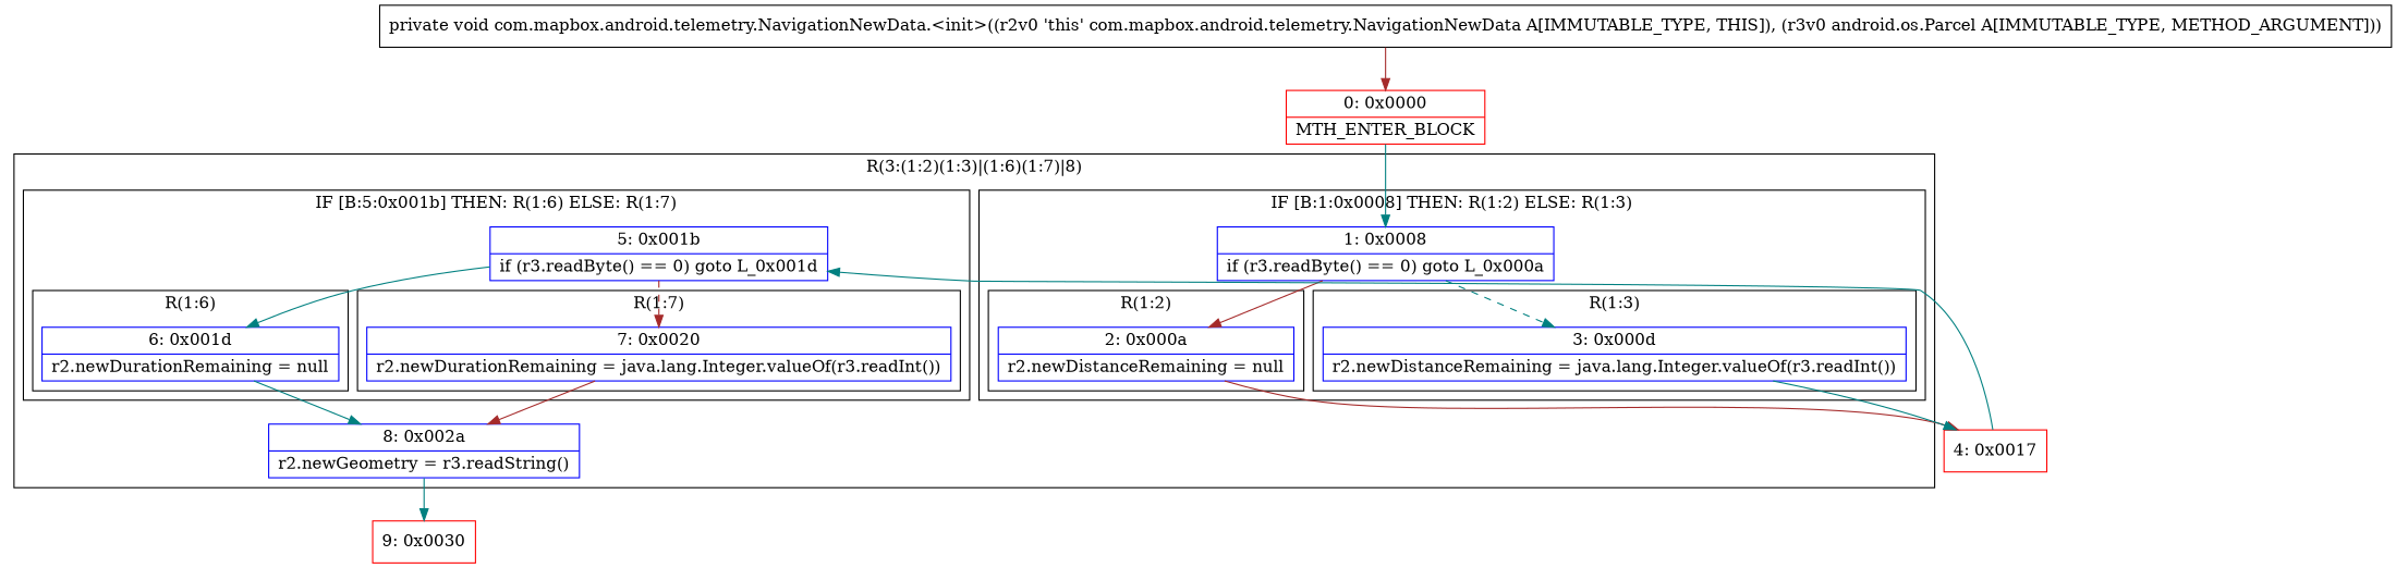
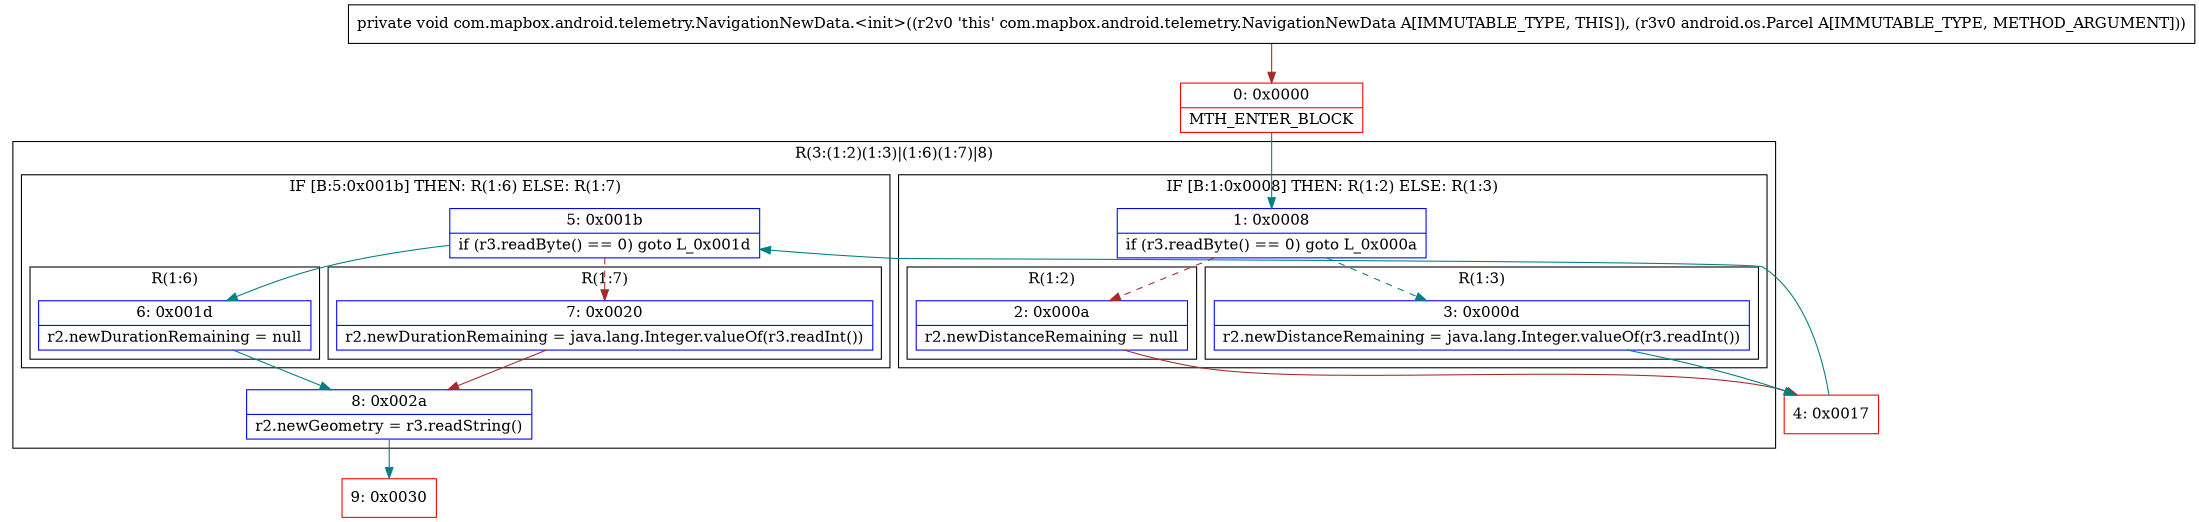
  digraph {
    node [color=blue shape=record]
    edge [color=teal]
    n1 [label="{2\:\ 0x000a|r2.newDistanceRemaining = null\l}"]
    n2 [label="{3\:\ 0x000d|r2.newDistanceRemaining = java.lang.Integer.valueOf(r3.readInt())\l}"]
    n3 [label="{1\:\ 0x0008|if (r3.readByte() == 0) goto L_0x000a\l}"]
    n4 [label="{6\:\ 0x001d|r2.newDurationRemaining = null\l}"]
    n5 [label="{7\:\ 0x0020|r2.newDurationRemaining = java.lang.Integer.valueOf(r3.readInt())\l}"]
    n6 [label="{5\:\ 0x001b|if (r3.readByte() == 0) goto L_0x001d\l}"]
    n7 [label="{8\:\ 0x002a|r2.newGeometry = r3.readString()\l}"]
    n8 [color=red label="{4\:\ 0x0017}"]
    n9 [color=red label="{9\:\ 0x0030}"]
    n10 [color=red label="{0\:\ 0x0000|MTH_ENTER_BLOCK\l}"]
    n11 [label="{private void com.mapbox.android.telemetry.NavigationNewData.\<init\>((r2v0 'this' com.mapbox.android.telemetry.NavigationNewData A[IMMUTABLE_TYPE, THIS]), (r3v0 android.os.Parcel A[IMMUTABLE_TYPE, METHOD_ARGUMENT])) }" color=""]
    subgraph cluster_1 {
      label="R(3:(1:2)(1:3)|(1:6)(1:7)|8)"
      n7
      subgraph cluster_2 {
        label="IF [B:1:0x0008] THEN: R(1:2) ELSE: R(1:3)"
        n3
        subgraph cluster_3 {
          label="R(1:2)"
          n1
        }
        subgraph cluster_4 {
          label="R(1:3)"
          n2
        }
      }
      subgraph cluster_5 {
        label="IF [B:5:0x001b] THEN: R(1:6) ELSE: R(1:7)"
        n6
        subgraph cluster_6 {
          label="R(1:6)"
          n4
        }
        subgraph cluster_7 {
          label="R(1:7)"
          n5
        }
      }
    }
    n1 -> n8 [color=brown]
    n2 -> n8
-   n3 -> n1 [color=brown]
+   n3 -> n1 [color=brown style=dashed]
    n3 -> n2 [style=dashed]
    n4 -> n7
    n5 -> n7 [color=brown]
    n6 -> n4
    n6 -> n5 [color=brown style=dashed]
    n7 -> n9
    n8 -> n6
    n10 -> n3
    n11 -> n10 [color=brown]
  }
